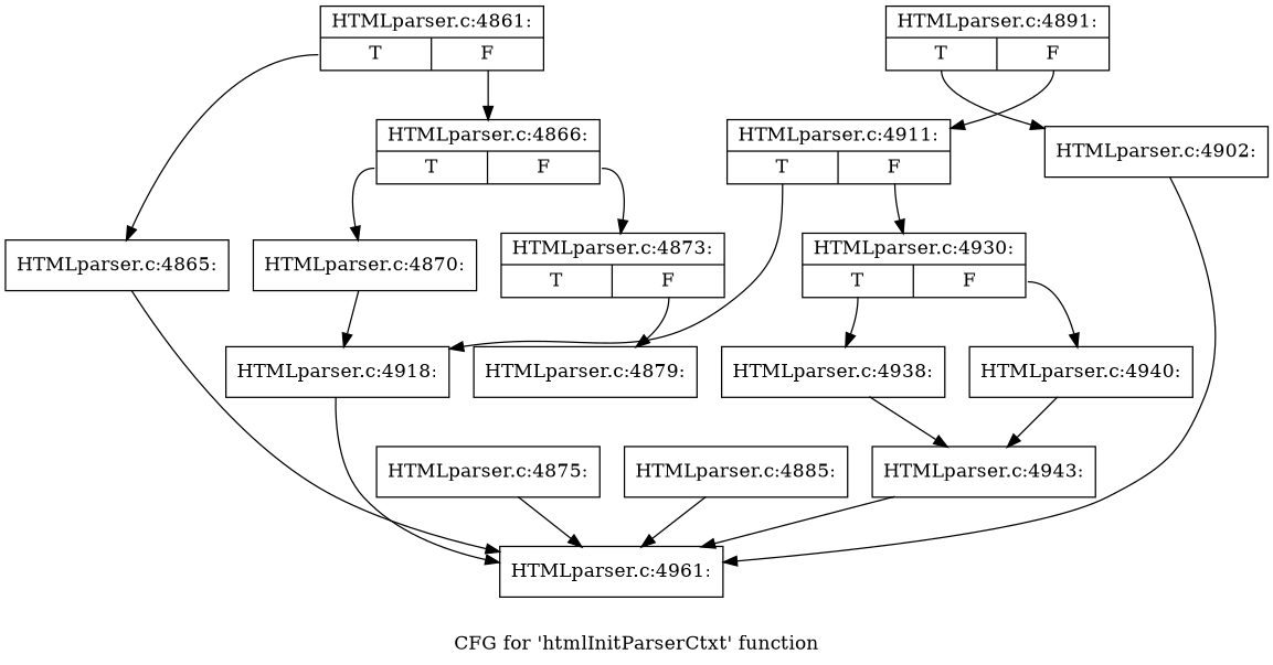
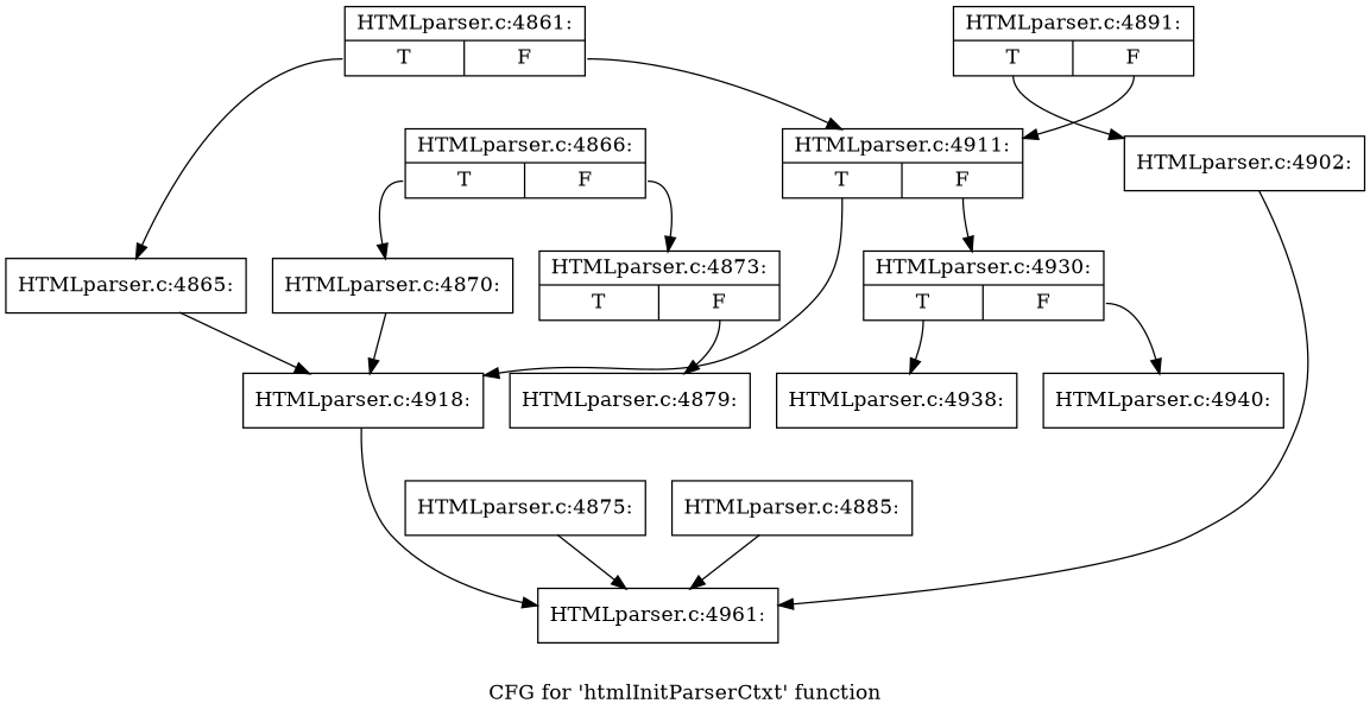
  digraph {
    label="CFG for 'htmlInitParserCtxt' function"
    node [shape=record]
    n1 [label="{HTMLparser.c:4861:|{<s0>T|<s1>F}}"]
    n2 [label="{HTMLparser.c:4865:}"]
    n3 [label="{HTMLparser.c:4866:|{<s0>T|<s1>F}}"]
    n4 [label="{HTMLparser.c:4961:}"]
    n5 [label="{HTMLparser.c:4870:}"]
    n6 [label="{HTMLparser.c:4873:|{<s0>T|<s1>F}}"]
    n7 [label="{HTMLparser.c:4918:}"]
    n8 [label="{HTMLparser.c:4879:}"]
    n9 [label="{HTMLparser.c:4875:}"]
    n10 [label="{HTMLparser.c:4885:}"]
    n11 [label="{HTMLparser.c:4891:|{<s0>T|<s1>F}}"]
    n12 [label="{HTMLparser.c:4902:}"]
    n13 [label="{HTMLparser.c:4911:|{<s0>T|<s1>F}}"]
    n14 [label="{HTMLparser.c:4930:|{<s0>T|<s1>F}}"]
    n15 [label="{HTMLparser.c:4938:}"]
    n16 [label="{HTMLparser.c:4940:}"]
-   n17 [label="{HTMLparser.c:4943:}"]
    n1 -> n2 [tailport=s0]
-   n1 -> n3 [tailport=s1]
-   n2 -> n4
+   n1 -> n13 [tailport=s1]
+   n2 -> n7
    n3 -> n5 [tailport=s0]
    n3 -> n6 [tailport=s1]
    n5 -> n7
    n6 -> n8 [tailport=s1]
    n7 -> n4
    n9 -> n4
    n10 -> n4
    n11 -> n12 [tailport=s0]
    n11 -> n13 [tailport=s1]
    n12 -> n4
    n13 -> n7 [tailport=s0]
    n13 -> n14 [tailport=s1]
    n14 -> n15 [tailport=s0]
    n14 -> n16 [tailport=s1]
-   n15 -> n17
-   n16 -> n17
-   n17 -> n4
  }
